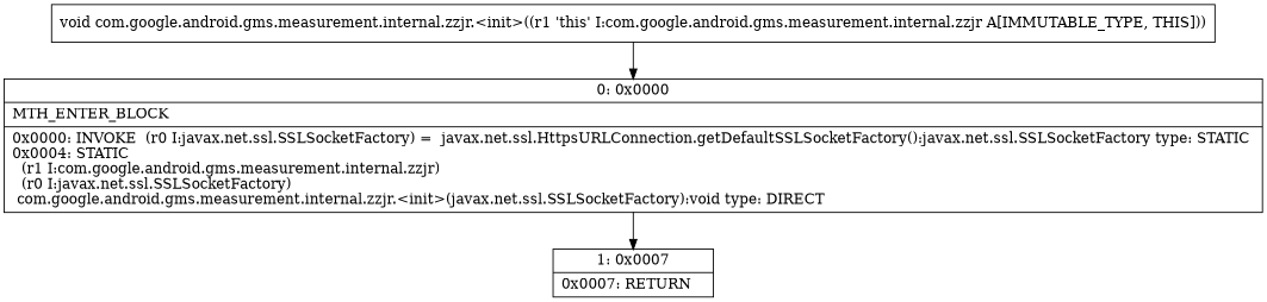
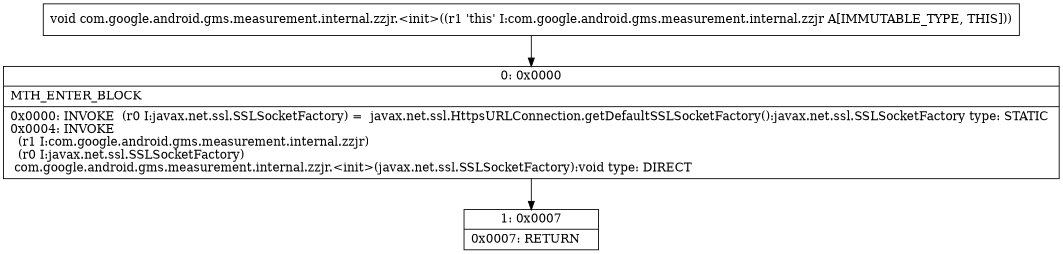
  digraph {
    node [shape=record]
-   n1 [label="{0\:\ 0x0000|MTH_ENTER_BLOCK\l|0x0000: INVOKE  (r0 I:javax.net.ssl.SSLSocketFactory) =  javax.net.ssl.HttpsURLConnection.getDefaultSSLSocketFactory():javax.net.ssl.SSLSocketFactory type: STATIC \l0x0004: STATIC  \l  (r1 I:com.google.android.gms.measurement.internal.zzjr)\l  (r0 I:javax.net.ssl.SSLSocketFactory)\l com.google.android.gms.measurement.internal.zzjr.\<init\>(javax.net.ssl.SSLSocketFactory):void type: DIRECT \l}"]
+   n1 [label="{0\:\ 0x0000|MTH_ENTER_BLOCK\l|0x0000: INVOKE  (r0 I:javax.net.ssl.SSLSocketFactory) =  javax.net.ssl.HttpsURLConnection.getDefaultSSLSocketFactory():javax.net.ssl.SSLSocketFactory type: STATIC \l0x0004: INVOKE  \l  (r1 I:com.google.android.gms.measurement.internal.zzjr)\l  (r0 I:javax.net.ssl.SSLSocketFactory)\l com.google.android.gms.measurement.internal.zzjr.\<init\>(javax.net.ssl.SSLSocketFactory):void type: DIRECT \l}"]
    n2 [label="{1\:\ 0x0007|0x0007: RETURN   \l}"]
    n3 [label="{void com.google.android.gms.measurement.internal.zzjr.\<init\>((r1 'this' I:com.google.android.gms.measurement.internal.zzjr A[IMMUTABLE_TYPE, THIS])) }"]
    n1 -> n2
    n3 -> n1
  }
